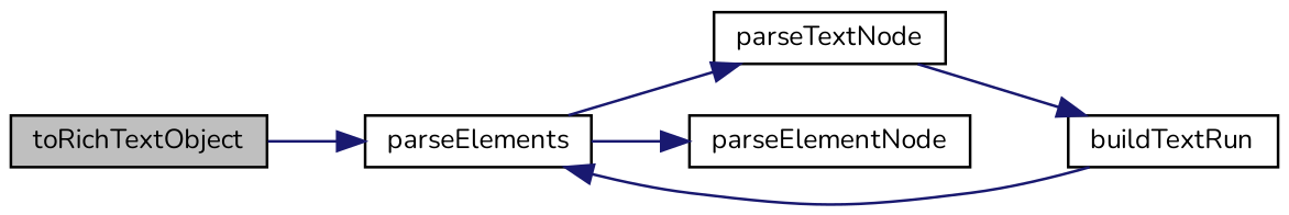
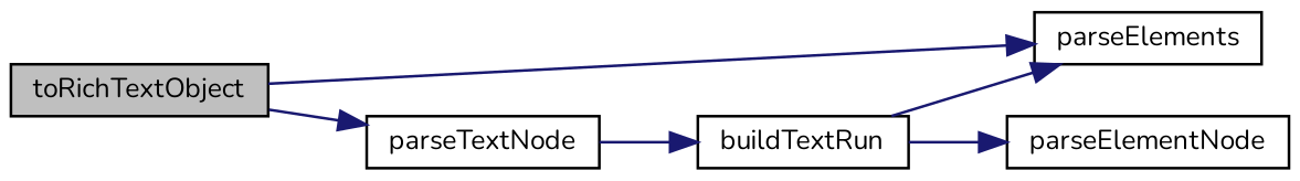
  digraph {
    fontname=Nunito
    rankdir=LR
    node [color=black fillcolor=white fontname=Nunito fontsize=10 shape=record style=filled]
    edge [color=midnightblue fontname=Nunito fontsize=10 labelfontname=Helvetica labelfontsize=10 style=solid]
    n1 [fillcolor=grey75 fontcolor=black height=0.2 label=toRichTextObject width=0.4]
    n2 [height=0.2 label=parseElements width=0.4]
    n3 [height=0.2 label=parseTextNode width=0.4]
    n4 [height=0.2 label=parseElementNode width=0.4]
    n5 [height=0.2 label=buildTextRun width=0.4]
    n1 -> n2
-   n2 -> n3
-   n2 -> n4
+   n1 -> n3
+   n5 -> n4
    n3 -> n5
    n5 -> n2
  }
